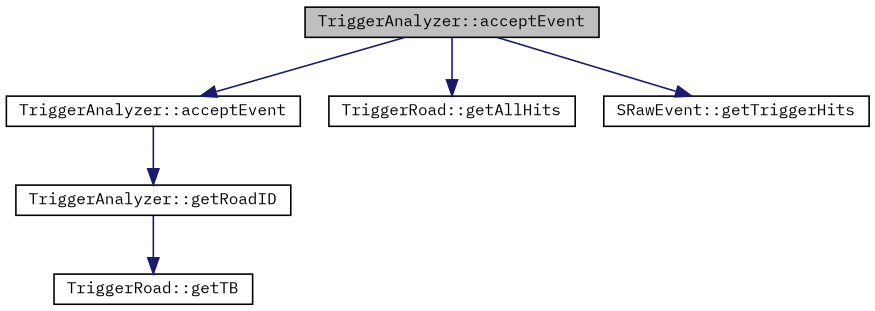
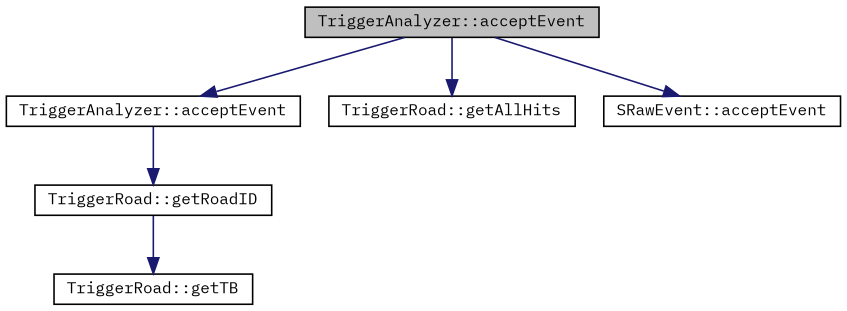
  digraph {
    fontname="IBM Plex Mono"
    rankdir=TB
    node [color=black fontname="IBM Plex Mono" fontsize=10 shape=record]
    edge [color=midnightblue fontname="IBM Plex Mono" fontsize=10 labelfontname=FreeSans labelfontsize=10 style=solid]
    n1 [fillcolor=grey75 fontcolor=black height=0.2 label="TriggerAnalyzer::acceptEvent" style=filled width=0.4]
    n2 [height=0.2 label="TriggerAnalyzer::acceptEvent" width=0.4]
    n3 [height=0.2 label="TriggerRoad::getAllHits" width=0.4]
-   n4 [height=0.2 label="SRawEvent::getTriggerHits" width=0.4]
-   n5 [height=0.2 label="TriggerAnalyzer::getRoadID" width=0.4]
+   n4 [height=0.2 label="SRawEvent::acceptEvent" width=0.4]
+   n5 [height=0.2 label="TriggerRoad::getRoadID" width=0.4]
    n6 [height=0.2 label="TriggerRoad::getTB" width=0.4]
    n1 -> n2
    n1 -> n3
    n1 -> n4
    n2 -> n5
    n5 -> n6
  }
